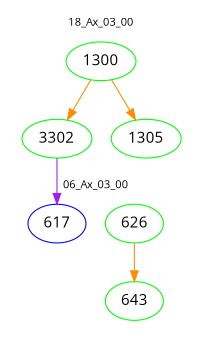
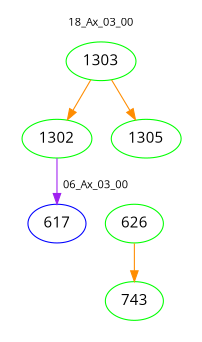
  digraph {
    fontname="Open Sans"
    node [color=green fontname="Open Sans"]
    edge [color=darkorange fontname="Open Sans"]
    n1 [label=626]
    n2 [color=blue label=617]
-   n3 [label=643]
-   n4 [label=1300]
-   n5 [label=3302]
+   n3 [label=743]
+   n4 [label=1303]
+   n5 [label=1302]
    n6 [label=1305]
    subgraph cluster_1 {
      color=white
      fontsize=10
      label="06_Ax_03_00"
      n1
      n2
      n3
    }
    subgraph cluster_2 {
      color=white
      fontsize=10
      label="18_Ax_03_00"
      n4
      n5
      n6
    }
    n1 -> n3
    n4 -> n5
    n4 -> n6
    n5 -> n2 [color=purple]
  }
